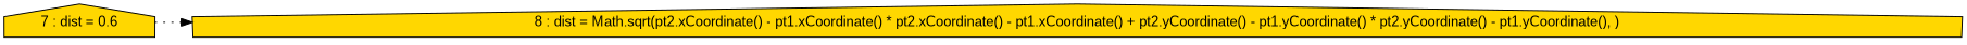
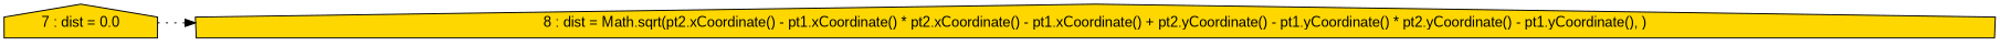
  digraph {
    rankdir=LR
    fontname="Liberation Sans"
    node [style=filled fillcolor=gold shape=house fontname="Liberation Sans"]
-   "7 : dist = 0.0" [label="7 : dist = 0.6"]
+   "7 : dist = 0.0"
    "8 : dist = Math.sqrt(pt2.xCoordinate() - pt1.xCoordinate() * pt2.xCoordinate() - pt1.xCoordinate() + pt2.yCoordinate() - pt1.yCoordinate() * pt2.yCoordinate() - pt1.yCoordinate(), )"
    "7 : dist = 0.0" -> "8 : dist = Math.sqrt(pt2.xCoordinate() - pt1.xCoordinate() * pt2.xCoordinate() - pt1.xCoordinate() + pt2.yCoordinate() - pt1.yCoordinate() * pt2.yCoordinate() - pt1.yCoordinate(), )" [style=dotted fontname="Liberation Sans"]
  }
